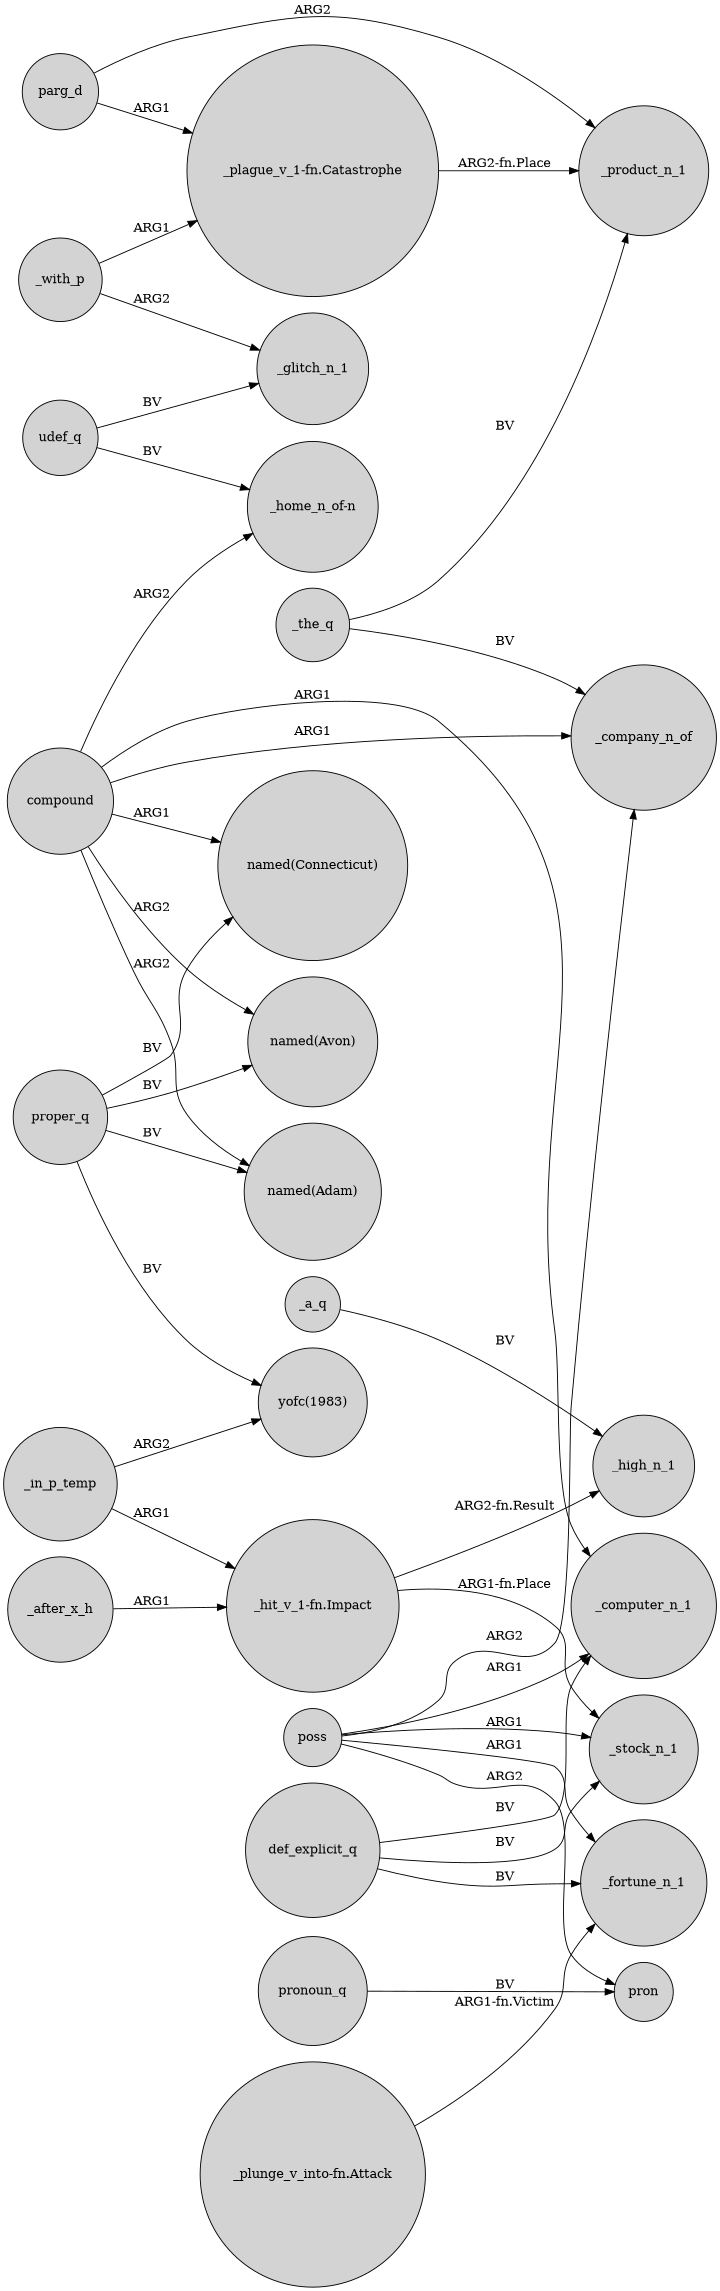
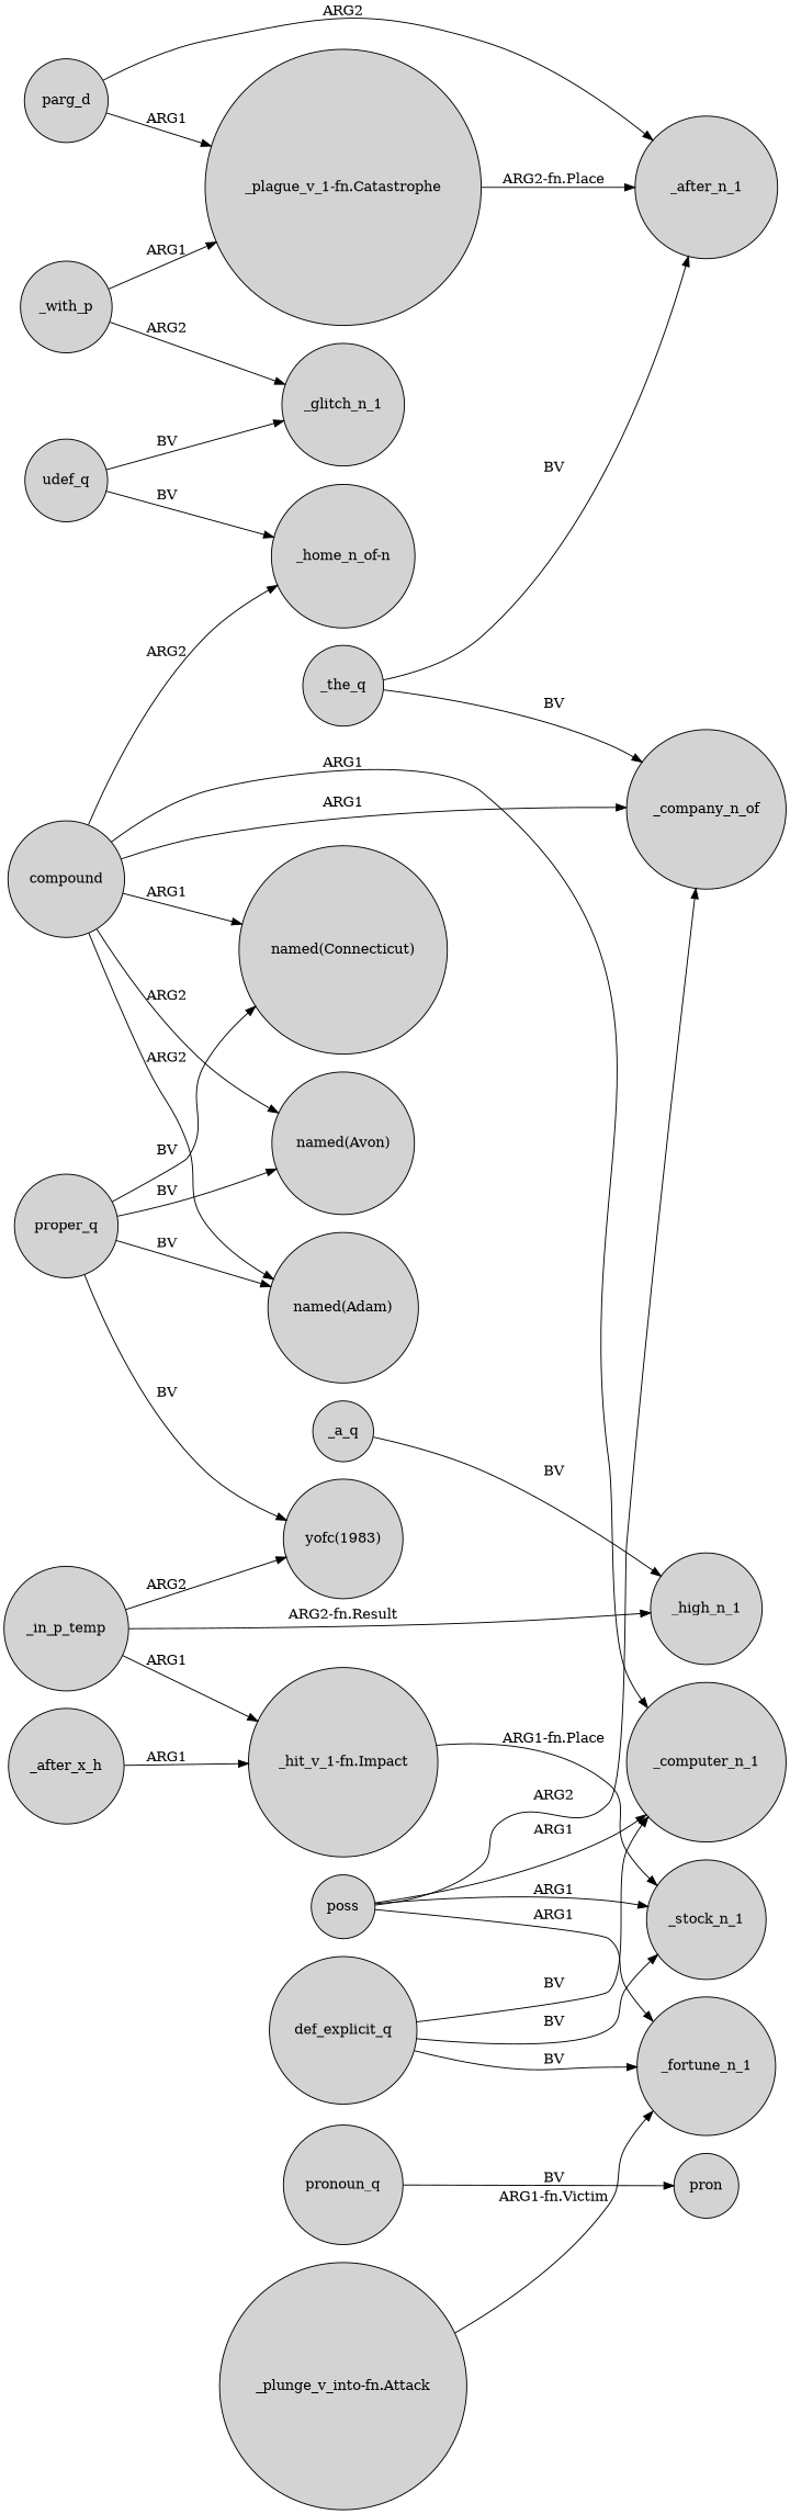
  digraph {
    rankdir=LR
    node [shape=circle style=filled]
    parg_d
-   _product_n_1
+   _product_n_1 [label=_after_n_1]
    "_plague_v_1-fn.Catastrophe"
    compound
    _computer_n_1
    "named(Avon)"
    "named(Adam)"
    _company_n_of
    "_home_n_of-n"
    "named(Connecticut)"
    def_explicit_q
    _stock_n_1
    _fortune_n_1
    proper_q
    "yofc(1983)"
    _after_x_h
    "_hit_v_1-fn.Impact"
    _high_n_1
    _the_q
    _in_p_temp
    pronoun_q
    pron
    poss
    _a_q
    udef_q
    _glitch_n_1
    "_plunge_v_into-fn.Attack"
    _with_p
    parg_d -> _product_n_1 [label=ARG2]
    parg_d -> "_plague_v_1-fn.Catastrophe" [label=ARG1]
    "_plague_v_1-fn.Catastrophe" -> _product_n_1 [label="ARG2-fn.Place"]
    compound -> _computer_n_1 [label=ARG1]
    compound -> "named(Avon)" [label=ARG2]
    compound -> "named(Adam)" [label=ARG2]
    compound -> _company_n_of [label=ARG1]
    compound -> "_home_n_of-n" [label=ARG2]
    compound -> "named(Connecticut)" [label=ARG1]
    def_explicit_q -> _computer_n_1 [label=BV]
    def_explicit_q -> _stock_n_1 [label=BV]
    def_explicit_q -> _fortune_n_1 [label=BV]
    proper_q -> "named(Avon)" [label=BV]
    proper_q -> "named(Adam)" [label=BV]
    proper_q -> "named(Connecticut)" [label=BV]
    proper_q -> "yofc(1983)" [label=BV]
    _after_x_h -> "_hit_v_1-fn.Impact" [label=ARG1]
    "_hit_v_1-fn.Impact" -> _stock_n_1 [label="ARG1-fn.Place"]
-   "_hit_v_1-fn.Impact" -> _high_n_1 [label="ARG2-fn.Result"]
+   _in_p_temp -> _high_n_1 [label="ARG2-fn.Result"]
    _the_q -> _product_n_1 [label=BV]
    _the_q -> _company_n_of [label=BV]
    _in_p_temp -> "yofc(1983)" [label=ARG2]
    _in_p_temp -> "_hit_v_1-fn.Impact" [label=ARG1]
    pronoun_q -> pron [label=BV]
    poss -> _computer_n_1 [label=ARG1]
    poss -> _company_n_of [label=ARG2]
    poss -> _stock_n_1 [label=ARG1]
    poss -> _fortune_n_1 [label=ARG1]
-   poss -> pron [label=ARG2]
    _a_q -> _high_n_1 [label=BV]
    udef_q -> "_home_n_of-n" [label=BV]
    udef_q -> _glitch_n_1 [label=BV]
    "_plunge_v_into-fn.Attack" -> _fortune_n_1 [label="ARG1-fn.Victim"]
    _with_p -> "_plague_v_1-fn.Catastrophe" [label=ARG1]
    _with_p -> _glitch_n_1 [label=ARG2]
  }
